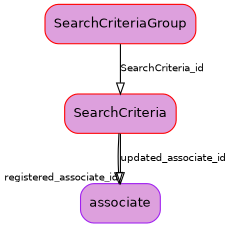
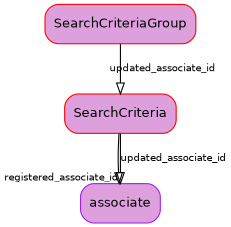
  digraph {
    node [color=red fillcolor=plum fontname=Helvetica fontsize=12 shape=box style="rounded, filled,filled"]
    edge [arrowhead=onormal fontname=Helvetica fontsize=9]
    associate [color=purple]
    SearchCriteria
    SearchCriteriaGroup
    SearchCriteria -> associate [headlabel=registered_associate_id]
    SearchCriteria -> associate [label=updated_associate_id]
-   SearchCriteriaGroup -> SearchCriteria [label=SearchCriteria_id]
+   SearchCriteriaGroup -> SearchCriteria [label=updated_associate_id]
  }
